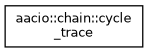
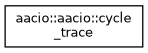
  digraph {
    rankdir=LR
-   n1 [color=black fillcolor=white fontname=Helvetica fontsize=10 height=0.2 label="aacio::chain::cycle\l_trace" shape=record style=filled width=0.4]
+   n1 [color=black fillcolor=white fontname=Helvetica fontsize=10 height=0.2 label="aacio::aacio::cycle\l_trace" shape=record style=filled width=0.4]
  }
